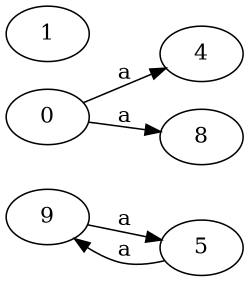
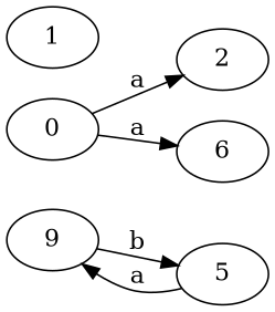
  strict digraph {
    rankdir=LR
    n1 [label=9]
    5
    0
-   2 [label=4]
-   8
+   2
+   8 [label=6]
    1
-   n1 -> 5 [label=a]
+   n1 -> 5 [label=b]
    5 -> n1 [label=a]
    0 -> 2 [label=a]
    0 -> 8 [label=a]
  }
